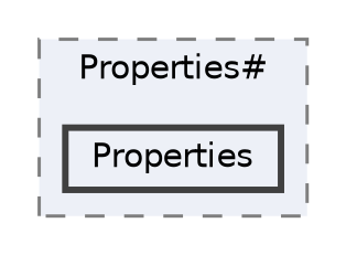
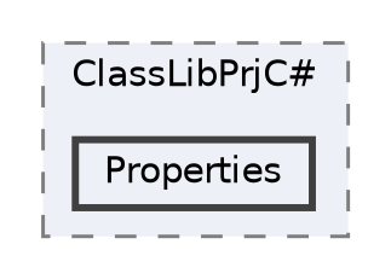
  digraph {
    compound=true
    n1 [color=grey25 fillcolor="#edf0f7" fontname=Helvetica fontsize=10 height=0.2 label=Properties shape=box style="filled,bold" width=0.4]
    subgraph cluster_1 {
      bgcolor="#edf0f7"
      fontname=Helvetica
      fontsize=10
-     label="Properties#"
+     label="ClassLibPrjC#"
      pencolor=grey50
      style="filled,dashed"
      n1
    }
  }
